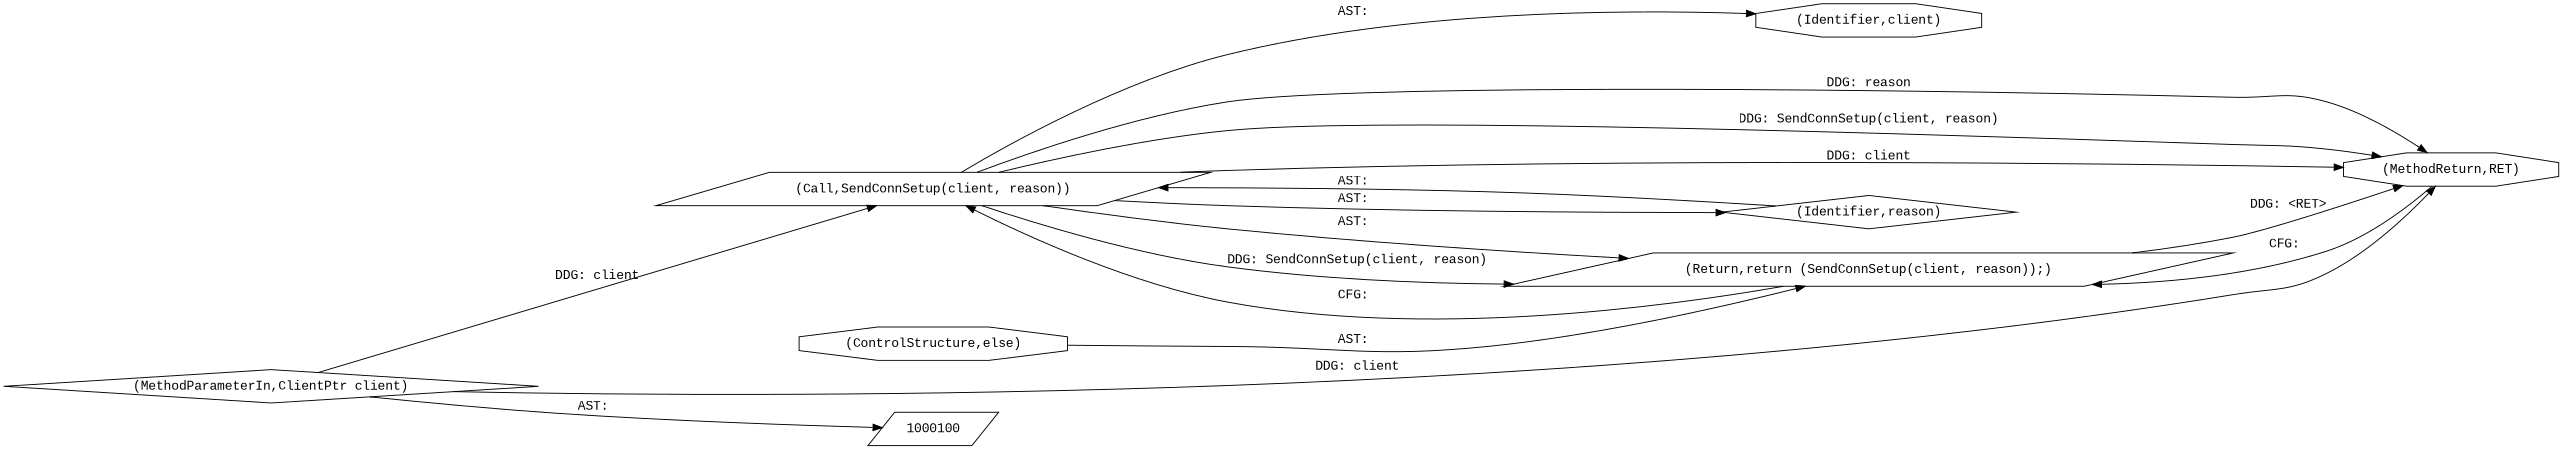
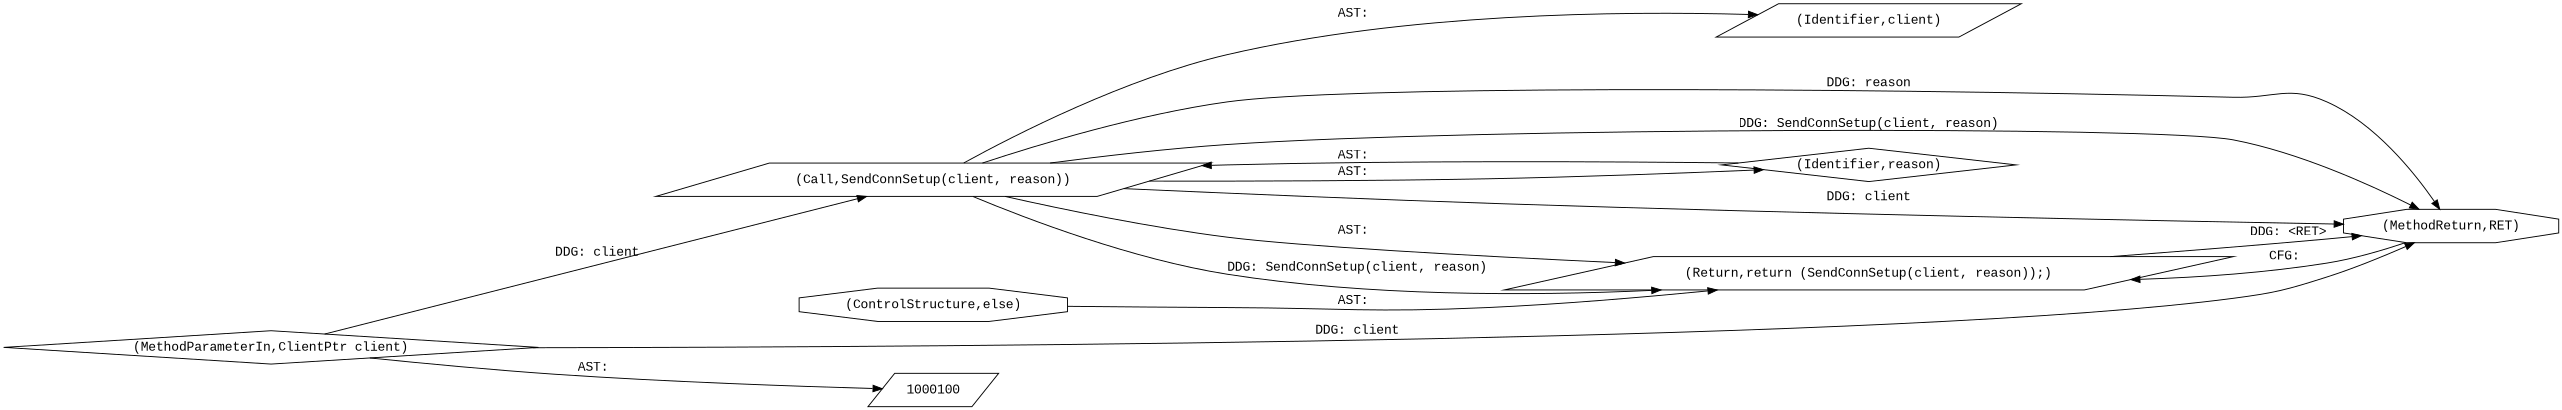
  digraph {
    fontname="Liberation Mono"
    rankdir=LR
    node [fontname="Liberation Mono" shape=parallelogram]
    edge [fontname="Liberation Mono"]
    n1 [label="(Call,SendConnSetup(client, reason))"]
    n2 [label="(Return,return (SendConnSetup(client, reason));)"]
    n3 [label="(Identifier,reason)" shape=diamond]
    n4 [label="(MethodReturn,RET)" shape=octagon]
-   n5 [label="(Identifier,client)" shape=octagon]
+   n5 [label="(Identifier,client)"]
    n6 [label="(MethodParameterIn,ClientPtr client)" shape=diamond]
    1000100
    n8 [label="(ControlStructure,else)" shape=octagon]
    n1 -> n2 [label="AST: "]
    n1 -> n2 [label="DDG: SendConnSetup(client, reason)"]
    n1 -> n3 [label="AST: "]
    n1 -> n4 [label="DDG: reason"]
    n1 -> n4 [label="DDG: SendConnSetup(client, reason)"]
    n1 -> n4 [label="DDG: client"]
    n1 -> n5 [label="AST: "]
-   n2 -> n1 [label="CFG: "]
    n2 -> n4 [label="DDG: <RET>"]
    n3 -> n1 [label="AST: "]
    n4 -> n2 [label="CFG: "]
    n6 -> n1 [label="DDG: client"]
    n6 -> n4 [label="DDG: client"]
    n6 -> 1000100 [label="AST: "]
    n8 -> n2 [label="AST: "]
  }
